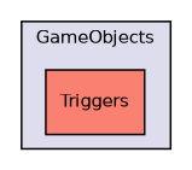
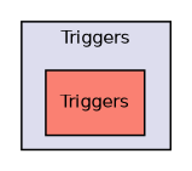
  digraph {
    compound=true
    n1 [fillcolor=salmon fontname=Helvetica fontsize=10 label=Triggers pencolor=black shape=box style=filled]
    subgraph cluster_1 {
      bgcolor="#ddddee"
      fontname=Helvetica
      fontsize=10
-     label=GameObjects
+     label=Triggers
      pencolor=black
      n1
    }
  }
